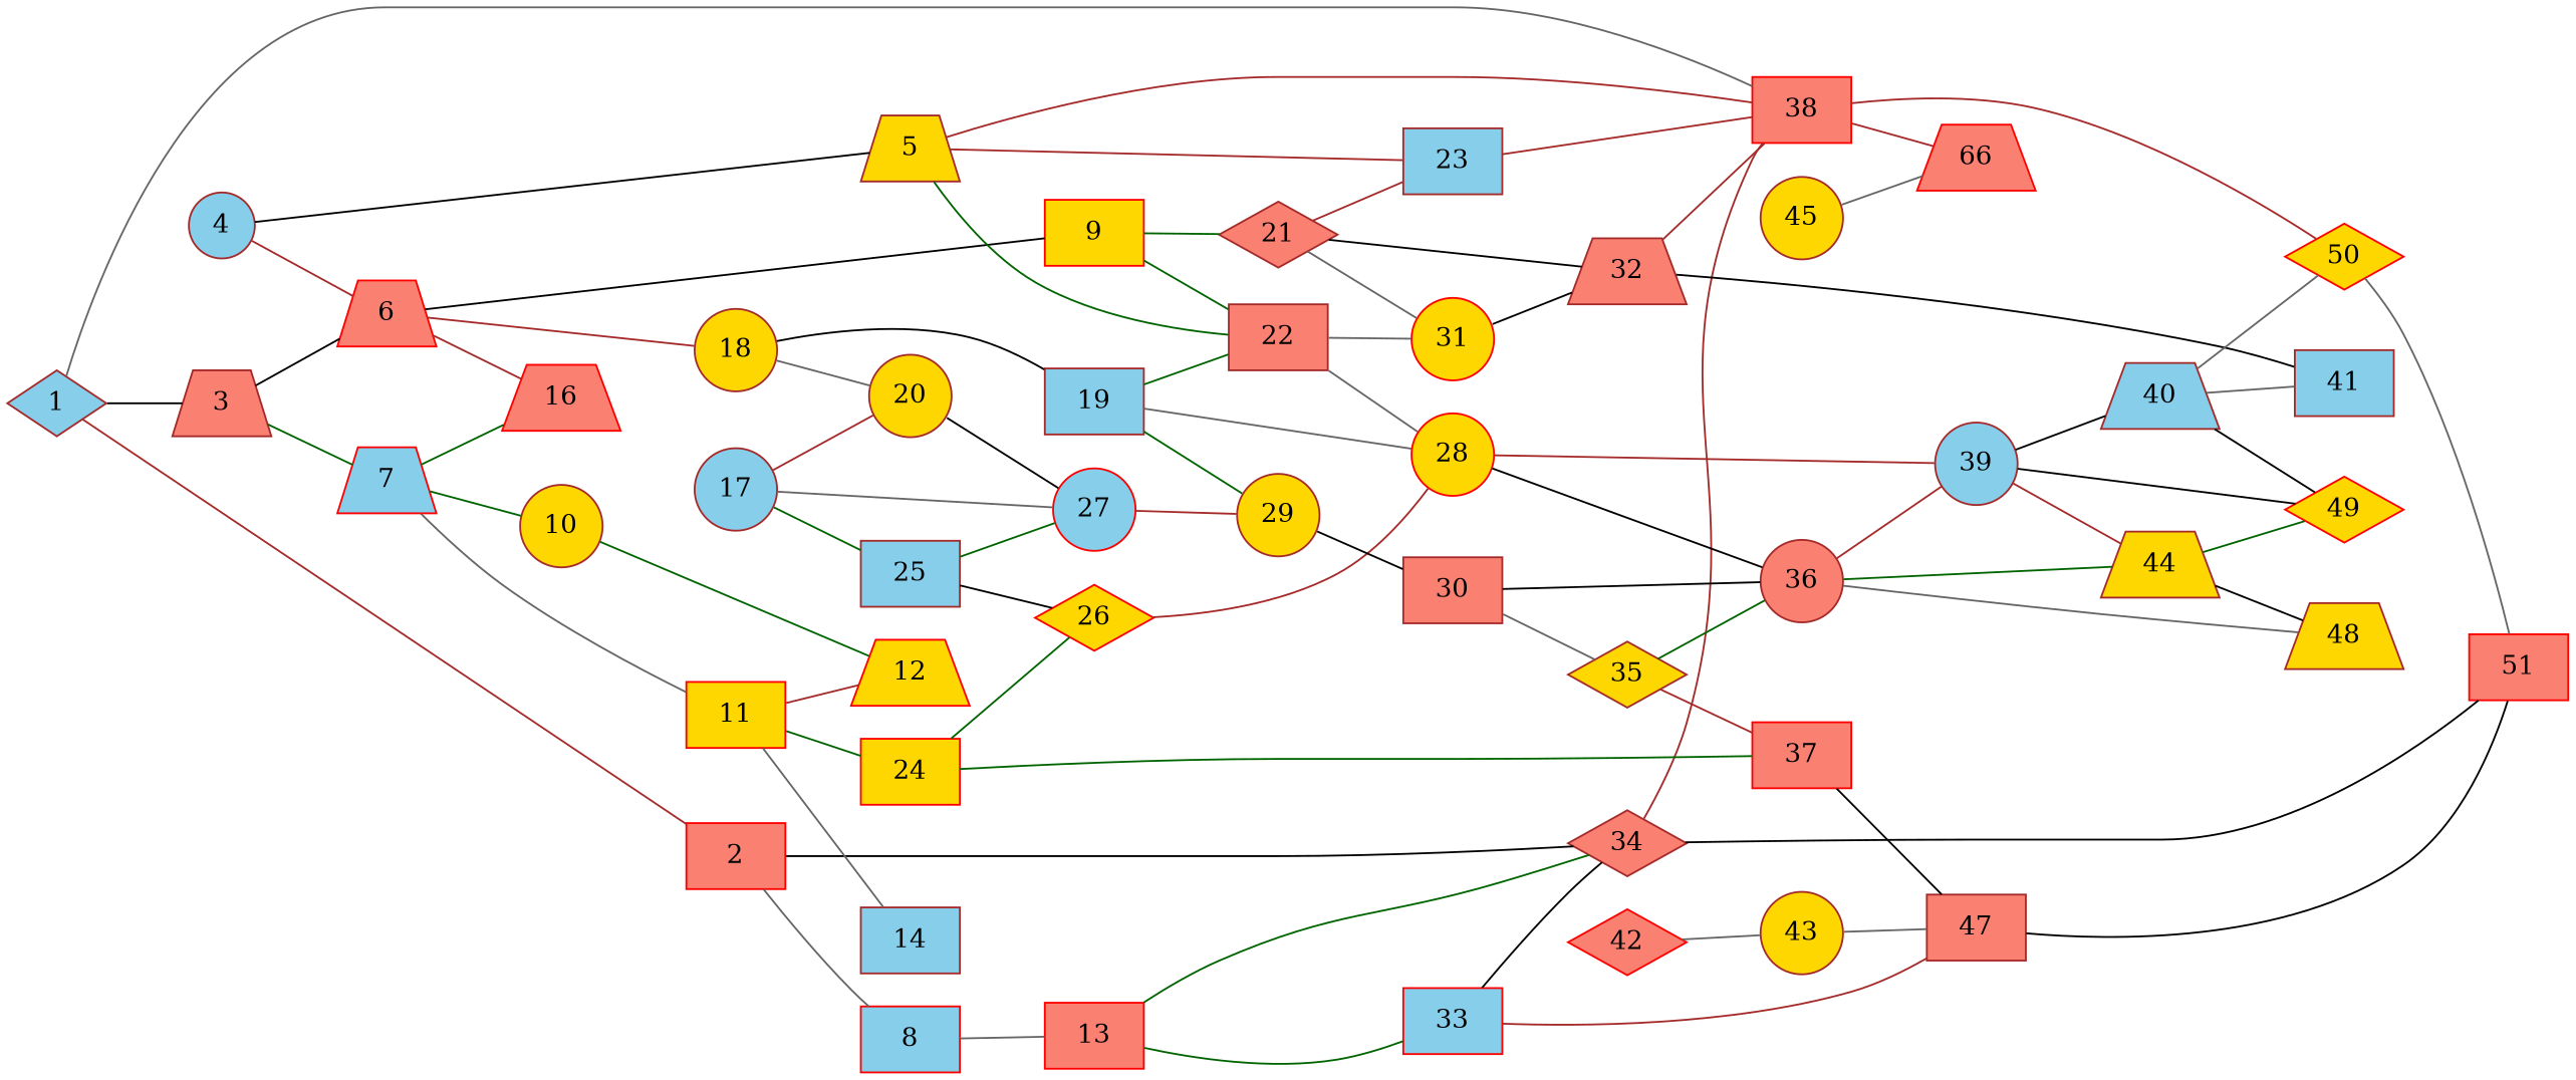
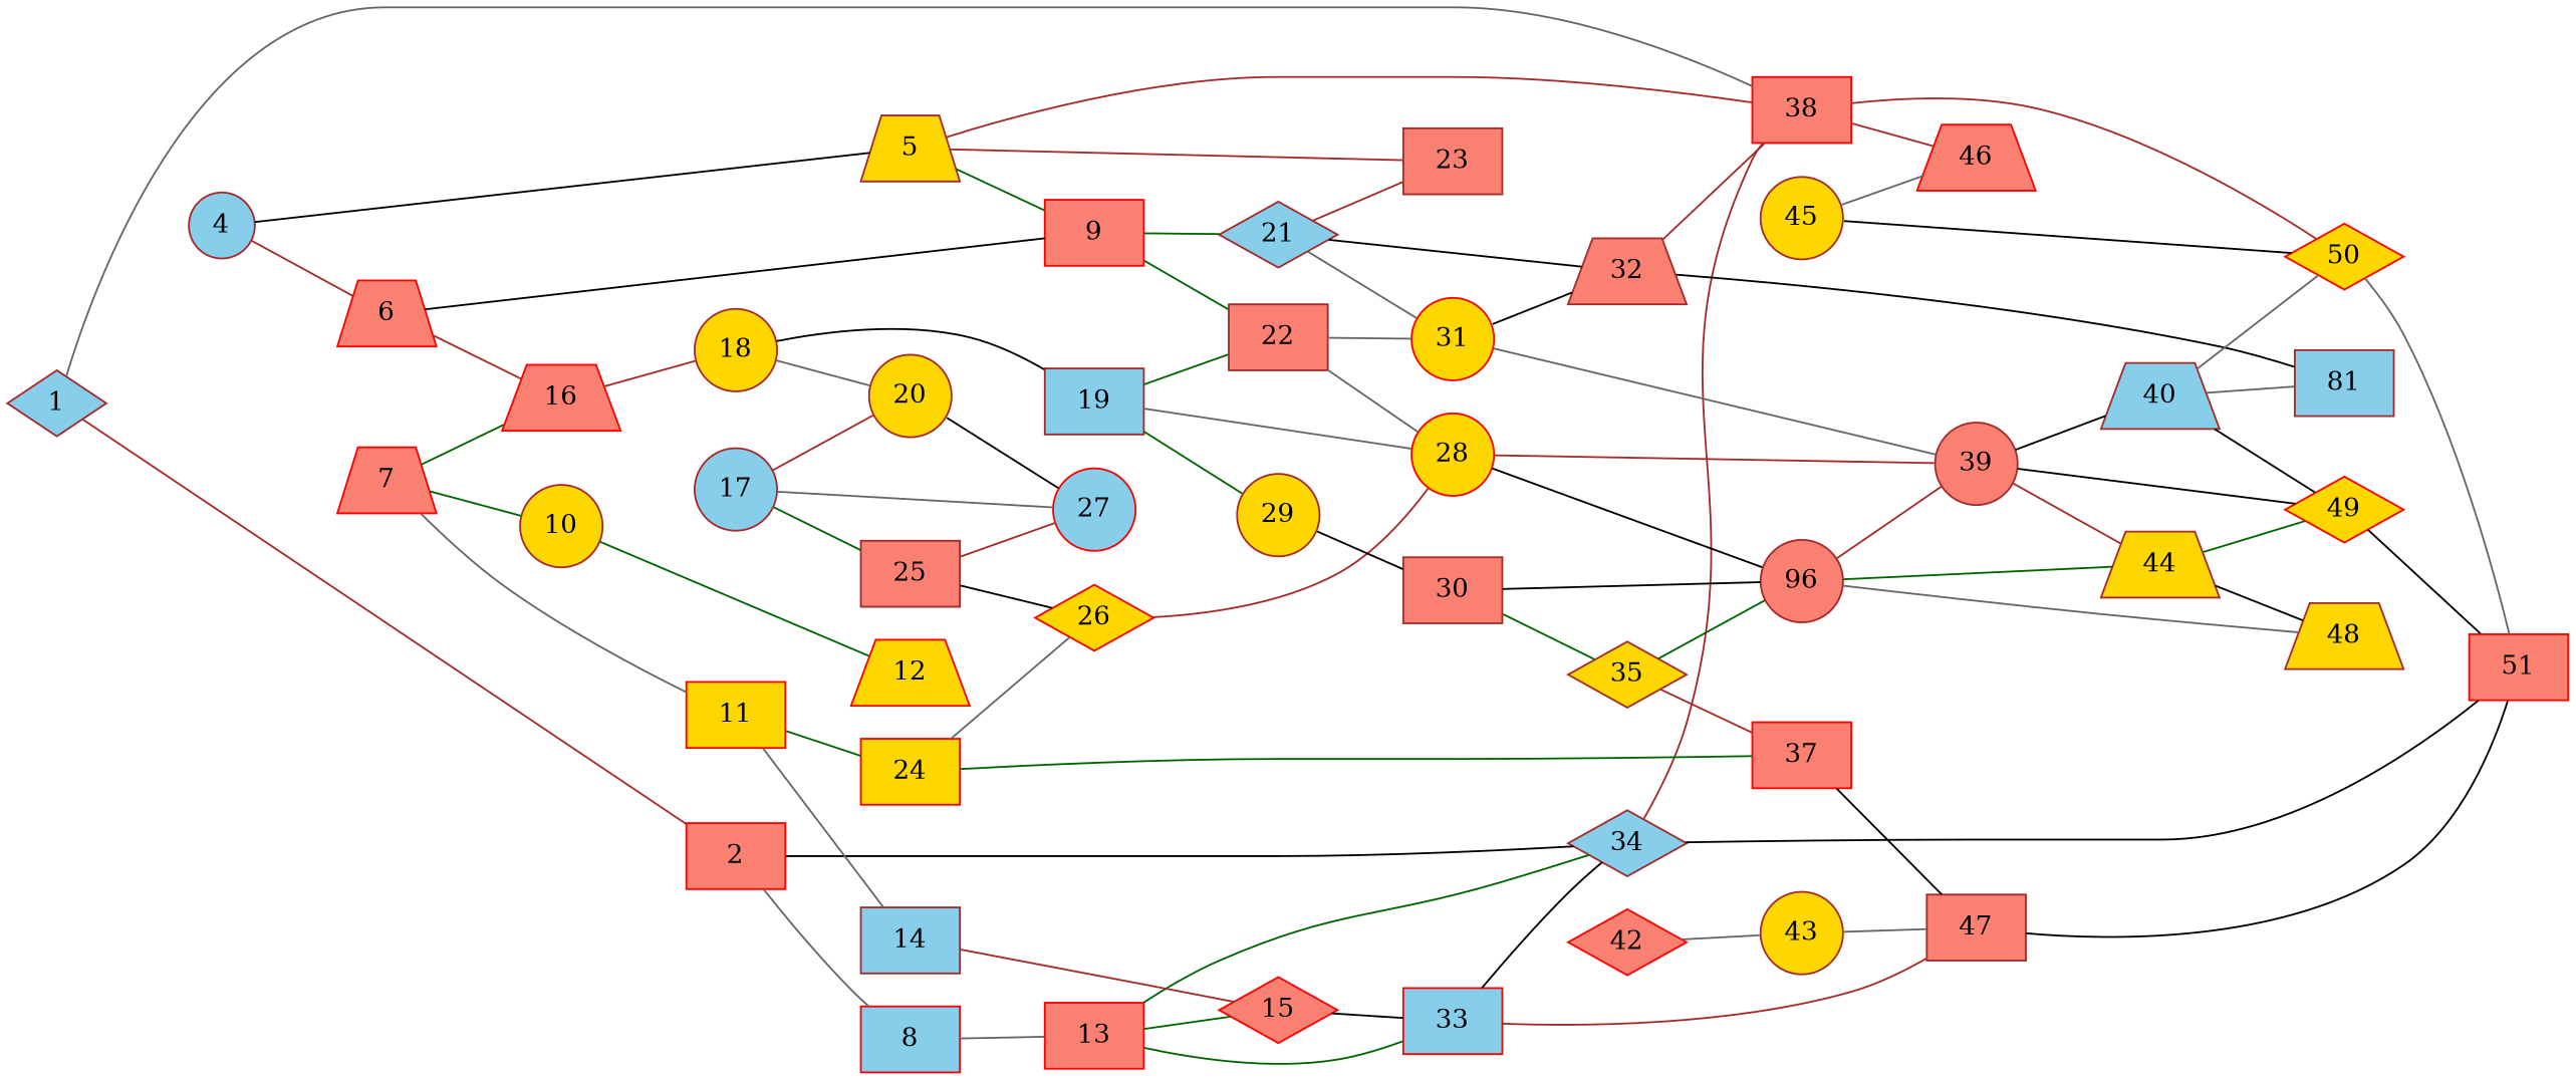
  graph {
    rankdir=LR
    node [color=brown fillcolor=salmon shape=box style=filled]
    edge [color=black weight=1.0]
    1 [fillcolor=skyblue shape=diamond]
    2 [color=red]
-   3 [shape=trapezium]
    38 [color=red]
    8 [color=red fillcolor=skyblue]
-   34 [shape=diamond]
+   34 [fillcolor=skyblue shape=diamond]
    6 [color=red shape=trapezium]
-   7 [color=red fillcolor=skyblue shape=trapezium]
+   7 [color=red shape=trapezium]
    4 [fillcolor=skyblue shape=circle]
    5 [fillcolor=gold shape=trapezium]
-   46 [color=red shape=trapezium label=66]
+   46 [color=red shape=trapezium]
    50 [color=red fillcolor=gold shape=diamond]
    13 [color=red]
    51 [color=red]
-   9 [color=red fillcolor=gold]
+   9 [color=red]
    16 [color=red shape=trapezium]
    10 [fillcolor=gold shape=circle]
    11 [color=red fillcolor=gold]
-   23 [fillcolor=skyblue]
-   21 [shape=diamond]
+   23
+   21 [fillcolor=skyblue shape=diamond]
    22
    18 [fillcolor=gold shape=circle]
    12 [color=red fillcolor=gold shape=trapezium]
    14 [fillcolor=skyblue]
    24 [color=red fillcolor=gold]
+   15 [color=red shape=diamond]
    33 [color=red fillcolor=skyblue]
    31 [color=red fillcolor=gold shape=circle]
    32 [shape=trapezium]
    28 [color=red fillcolor=gold shape=circle]
    37 [color=red]
    26 [color=red fillcolor=gold shape=diamond]
    47
    20 [fillcolor=gold shape=circle]
    19 [fillcolor=skyblue]
    17 [fillcolor=skyblue shape=circle]
-   25 [fillcolor=skyblue]
+   25
    27 [color=red fillcolor=skyblue shape=circle]
    29 [fillcolor=gold shape=circle]
-   36 [shape=circle]
-   39 [fillcolor=skyblue shape=circle]
+   36 [shape=circle label=96]
+   39 [shape=circle]
    30
-   41 [fillcolor=skyblue]
+   41 [fillcolor=skyblue label=81]
    35 [fillcolor=gold shape=diamond]
    44 [fillcolor=gold shape=trapezium]
    48 [fillcolor=gold shape=trapezium]
    40 [fillcolor=skyblue shape=trapezium]
    49 [color=red fillcolor=gold shape=diamond]
    43 [fillcolor=gold shape=circle]
    42 [color=red shape=diamond]
    45 [fillcolor=gold shape=circle]
    1 -- 2 [color=brown]
-   1 -- 3 [weight=2.0]
    1 -- 38 [color=gray40]
    2 -- 8 [color=gray40]
    2 -- 34
-   3 -- 6
-   3 -- 7 [color=darkgreen]
    38 -- 46 [color=brown]
    38 -- 50 [color=brown]
    8 -- 13 [color=gray40]
    34 -- 38 [color=brown weight=2.0]
    34 -- 51
    6 -- 9
    6 -- 16 [color=brown]
    7 -- 16 [color=darkgreen]
    7 -- 10 [color=darkgreen]
    7 -- 11 [color=gray40]
    4 -- 6 [color=brown]
    4 -- 5
    5 -- 38 [color=brown]
-   5 -- 22 [color=darkgreen]
+   5 -- 9 [color=darkgreen]
    5 -- 23 [color=brown]
    50 -- 51 [color=gray40]
    13 -- 34 [color=darkgreen]
+   13 -- 15 [color=darkgreen]
    13 -- 33 [color=darkgreen]
    9 -- 21 [color=darkgreen]
    9 -- 22 [color=darkgreen]
-   6 -- 18 [color=brown weight=2.0]
+   16 -- 18 [color=brown weight=2.0]
    10 -- 12 [color=darkgreen]
-   11 -- 12 [color=brown]
    11 -- 14 [color=gray40]
    11 -- 24 [color=darkgreen]
-   23 -- 38 [color=brown]
    21 -- 23 [color=brown]
    21 -- 31 [color=gray40]
    21 -- 32
    22 -- 31 [color=gray40]
    22 -- 28 [color=gray40]
    18 -- 20 [color=gray40]
    18 -- 19
+   14 -- 15 [color=brown]
    24 -- 37 [color=darkgreen]
-   24 -- 26 [color=darkgreen]
+   24 -- 26 [color=gray40]
+   15 -- 33
    33 -- 34
    33 -- 47 [color=brown]
    31 -- 32
+   31 -- 39 [color=gray40]
    32 -- 38 [color=brown]
    32 -- 41
    28 -- 36
    28 -- 39 [color=brown]
    37 -- 47
    26 -- 28 [color=brown]
    47 -- 51
    20 -- 27
    19 -- 22 [color=darkgreen]
    19 -- 28 [color=gray40]
    19 -- 29 [color=darkgreen]
    17 -- 20 [color=brown]
    17 -- 25 [color=darkgreen]
    17 -- 27 [color=gray40]
    25 -- 26
-   25 -- 27 [color=darkgreen]
-   27 -- 29 [color=brown]
+   25 -- 27 [color=brown]
    29 -- 30
    36 -- 39 [color=brown]
    36 -- 44 [color=darkgreen]
    36 -- 48 [color=gray40]
    39 -- 44 [color=brown]
    39 -- 40
    39 -- 49
    30 -- 36
-   30 -- 35 [color=gray40]
+   30 -- 35 [color=darkgreen]
    35 -- 37 [color=brown]
    35 -- 36 [color=darkgreen]
    44 -- 48
    44 -- 49 [color=darkgreen]
    40 -- 50 [color=gray40]
    40 -- 41 [color=gray40]
    40 -- 49
+   49 -- 51
    43 -- 47 [color=gray40]
    42 -- 43 [color=gray40]
    45 -- 46 [color=gray40 weight=2.0]
+   45 -- 50
  }
